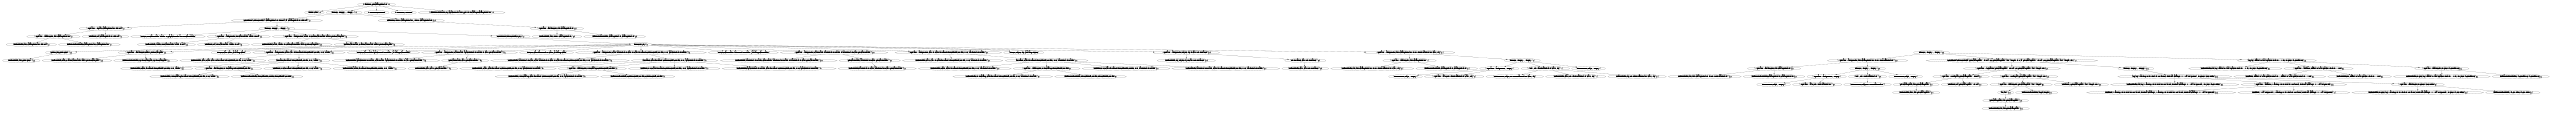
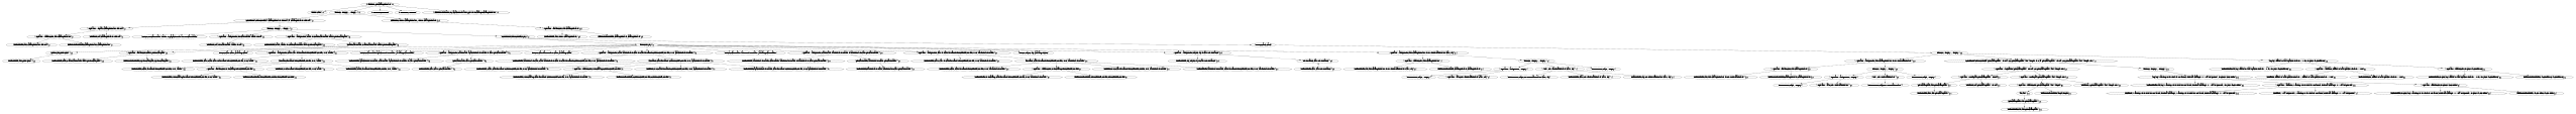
  digraph {
    n1 [label=<(METHOD,getCatalogResolver)<SUB>479</SUB>>]
    n2 [label=<(PARAM,this)<SUB>479</SUB>>]
    n3 [label=<(BLOCK,&lt;empty&gt;,&lt;empty&gt;)<SUB>479</SUB>>]
    n4 [label=<(MODIFIER,PRIVATE)>]
    n5 [label=<(MODIFIER,VIRTUAL)>]
    n6 [label=<(METHOD_RETURN,org.apache.tools.ant.types.XMLCatalog$CatalogResolver)<SUB>479</SUB>>]
    n7 [label=<(CONTROL_STRUCTURE,if (catalogResolver == null),if (catalogResolver == null))<SUB>481</SUB>>]
    n8 [label=<(RETURN,return catalogResolver;,return catalogResolver;)<SUB>529</SUB>>]
    n9 [label=<(&lt;operator&gt;.equals,catalogResolver == null)<SUB>481</SUB>>]
    n10 [label=<(BLOCK,&lt;empty&gt;,&lt;empty&gt;)<SUB>481</SUB>>]
    n11 [label=<(&lt;operator&gt;.fieldAccess,this.catalogResolver)<SUB>529</SUB>>]
    n12 [label=<(&lt;operator&gt;.fieldAccess,this.catalogResolver)<SUB>481</SUB>>]
    n13 [label=<(LITERAL,null,catalogResolver == null)<SUB>481</SUB>>]
    n14 [label=<(LOCAL,AntClassLoader loader: org.apache.tools.ant.AntClassLoader)>]
    n15 [label=<(&lt;operator&gt;.assignment,AntClassLoader loader = null)<SUB>483</SUB>>]
    n16 [label=<(&lt;operator&gt;.assignment,loader = createClassLoader(Path.systemClasspath))<SUB>485</SUB>>]
    n17 [label=<(CONTROL_STRUCTURE,try,try)<SUB>487</SUB>>]
    n18 [label=<(IDENTIFIER,this,catalogResolver == null)<SUB>481</SUB>>]
    n19 [label=<(FIELD_IDENTIFIER,catalogResolver,catalogResolver)<SUB>481</SUB>>]
-   n20 [label=<(IDENTIFIER,loader,AntClassLoader loader = null)<SUB>483</SUB>>]
    n21 [label=<(LITERAL,null,AntClassLoader loader = null)<SUB>483</SUB>>]
    n22 [label=<(IDENTIFIER,loader,loader = createClassLoader(Path.systemClasspath))<SUB>485</SUB>>]
    n23 [label=<(createClassLoader,createClassLoader(Path.systemClasspath))<SUB>485</SUB>>]
    n24 [label=<(BLOCK,try,try)<SUB>487</SUB>>]
+   n25 [label=<(BLOCK,catch,catch)>]
    n26 [label=<(getProject,getProject())<SUB>485</SUB>>]
    n27 [label=<(&lt;operator&gt;.fieldAccess,Path.systemClasspath)<SUB>485</SUB>>]
    n28 [label=<(IDENTIFIER,this,getProject())<SUB>485</SUB>>]
    n29 [label=<(IDENTIFIER,Path,createClassLoader(Path.systemClasspath))<SUB>485</SUB>>]
    n30 [label=<(FIELD_IDENTIFIER,systemClasspath,systemClasspath)<SUB>485</SUB>>]
    n31 [label=<(LOCAL,Class clazz: java.lang.Class)>]
    n32 [label=<(&lt;operator&gt;.assignment,Class clazz = forName(APACHE_RESOLVER, true, loader))<SUB>488</SUB>>]
    n33 [label=<(LOCAL,ClassLoader apacheResolverLoader: java.lang.ClassLoader)>]
    n34 [label=<(&lt;operator&gt;.assignment,ClassLoader apacheResolverLoader = clazz.getClassLoader())<SUB>493</SUB>>]
    n35 [label=<(LOCAL,Class baseResolverClass: java.lang.Class)>]
    n36 [label=<(&lt;operator&gt;.assignment,Class baseResolverClass = Class.forName(CATALOG_RESOLVER, true, apacheResolverLoader))<SUB>496</SUB>>]
    n37 [label=<(LOCAL,ClassLoader baseResolverLoader: java.lang.ClassLoader)>]
    n38 [label=<(&lt;operator&gt;.assignment,ClassLoader baseResolverLoader = baseResolverClass.getClassLoader())<SUB>500</SUB>>]
    n39 [label=<(&lt;operator&gt;.assignment,clazz = Class.forName(APACHE_RESOLVER, true, baseResolverLoader))<SUB>507</SUB>>]
    n40 [label=<(LOCAL,Object obj: java.lang.Object)>]
    n41 [label=<(&lt;operator&gt;.assignment,Object obj = clazz.newInstance())<SUB>509</SUB>>]
    n42 [label=<(&lt;operator&gt;.assignment,this.catalogResolver = new ExternalResolver(clazz, obj))<SUB>514</SUB>>]
    n43 [label=<(BLOCK,&lt;empty&gt;,&lt;empty&gt;)<SUB>515</SUB>>]
    n44 [label=<(IDENTIFIER,clazz,Class clazz = forName(APACHE_RESOLVER, true, loader))<SUB>488</SUB>>]
    n45 [label=<(forName,forName(APACHE_RESOLVER, true, loader))<SUB>488</SUB>>]
    n46 [label=<(IDENTIFIER,apacheResolverLoader,ClassLoader apacheResolverLoader = clazz.getClassLoader())<SUB>493</SUB>>]
    n47 [label=<(getClassLoader,clazz.getClassLoader())<SUB>493</SUB>>]
    n48 [label=<(IDENTIFIER,baseResolverClass,Class baseResolverClass = Class.forName(CATALOG_RESOLVER, true, apacheResolverLoader))<SUB>496</SUB>>]
    n49 [label=<(forName,Class.forName(CATALOG_RESOLVER, true, apacheResolverLoader))<SUB>497</SUB>>]
    n50 [label=<(IDENTIFIER,baseResolverLoader,ClassLoader baseResolverLoader = baseResolverClass.getClassLoader())<SUB>500</SUB>>]
    n51 [label=<(getClassLoader,baseResolverClass.getClassLoader())<SUB>501</SUB>>]
    n52 [label=<(IDENTIFIER,clazz,clazz = Class.forName(APACHE_RESOLVER, true, baseResolverLoader))<SUB>507</SUB>>]
    n53 [label=<(forName,Class.forName(APACHE_RESOLVER, true, baseResolverLoader))<SUB>507</SUB>>]
    n54 [label=<(IDENTIFIER,obj,Object obj = clazz.newInstance())<SUB>509</SUB>>]
    n55 [label=<(newInstance,clazz.newInstance())<SUB>509</SUB>>]
    n56 [label=<(&lt;operator&gt;.fieldAccess,this.catalogResolver)<SUB>514</SUB>>]
    n57 [label=<(BLOCK,&lt;empty&gt;,&lt;empty&gt;)<SUB>514</SUB>>]
    n58 [label=<(IDENTIFIER,Class,forName(APACHE_RESOLVER, true, loader))<SUB>488</SUB>>]
    n59 [label=<(&lt;operator&gt;.fieldAccess,XMLCatalog.APACHE_RESOLVER)<SUB>488</SUB>>]
    n60 [label=<(LITERAL,true,forName(APACHE_RESOLVER, true, loader))<SUB>488</SUB>>]
    n61 [label=<(IDENTIFIER,loader,forName(APACHE_RESOLVER, true, loader))<SUB>488</SUB>>]
    n62 [label=<(IDENTIFIER,XMLCatalog,forName(APACHE_RESOLVER, true, loader))<SUB>488</SUB>>]
    n63 [label=<(FIELD_IDENTIFIER,APACHE_RESOLVER,APACHE_RESOLVER)<SUB>488</SUB>>]
    n64 [label=<(IDENTIFIER,clazz,clazz.getClassLoader())<SUB>493</SUB>>]
    n65 [label=<(IDENTIFIER,Class,Class.forName(CATALOG_RESOLVER, true, apacheResolverLoader))<SUB>497</SUB>>]
    n66 [label=<(&lt;operator&gt;.fieldAccess,XMLCatalog.CATALOG_RESOLVER)<SUB>497</SUB>>]
    n67 [label=<(LITERAL,true,Class.forName(CATALOG_RESOLVER, true, apacheResolverLoader))<SUB>497</SUB>>]
    n68 [label=<(IDENTIFIER,apacheResolverLoader,Class.forName(CATALOG_RESOLVER, true, apacheResolverLoader))<SUB>497</SUB>>]
    n69 [label=<(IDENTIFIER,XMLCatalog,Class.forName(CATALOG_RESOLVER, true, apacheResolverLoader))<SUB>497</SUB>>]
    n70 [label=<(FIELD_IDENTIFIER,CATALOG_RESOLVER,CATALOG_RESOLVER)<SUB>497</SUB>>]
    n71 [label=<(IDENTIFIER,baseResolverClass,baseResolverClass.getClassLoader())<SUB>501</SUB>>]
    n72 [label=<(IDENTIFIER,Class,Class.forName(APACHE_RESOLVER, true, baseResolverLoader))<SUB>507</SUB>>]
    n73 [label=<(&lt;operator&gt;.fieldAccess,XMLCatalog.APACHE_RESOLVER)<SUB>507</SUB>>]
    n74 [label=<(LITERAL,true,Class.forName(APACHE_RESOLVER, true, baseResolverLoader))<SUB>507</SUB>>]
    n75 [label=<(IDENTIFIER,baseResolverLoader,Class.forName(APACHE_RESOLVER, true, baseResolverLoader))<SUB>507</SUB>>]
    n76 [label=<(IDENTIFIER,XMLCatalog,Class.forName(APACHE_RESOLVER, true, baseResolverLoader))<SUB>507</SUB>>]
    n77 [label=<(FIELD_IDENTIFIER,APACHE_RESOLVER,APACHE_RESOLVER)<SUB>507</SUB>>]
    n78 [label=<(IDENTIFIER,clazz,clazz.newInstance())<SUB>509</SUB>>]
    n79 [label=<(IDENTIFIER,this,this.catalogResolver = new ExternalResolver(clazz, obj))<SUB>514</SUB>>]
    n80 [label=<(FIELD_IDENTIFIER,catalogResolver,catalogResolver)<SUB>514</SUB>>]
    n81 [label=<(&lt;operator&gt;.assignment,&lt;empty&gt;)>]
    n82 [label=<(&lt;init&gt;,new ExternalResolver(clazz, obj))<SUB>514</SUB>>]
    n83 [label=<(IDENTIFIER,$obj8,&lt;empty&gt;)>]
    n84 [label=<(IDENTIFIER,$obj8,&lt;empty&gt;)>]
    n85 [label=<(&lt;operator&gt;.alloc,new ExternalResolver(clazz, obj))<SUB>514</SUB>>]
    n86 [label=<(IDENTIFIER,$obj8,new ExternalResolver(clazz, obj))>]
    n87 [label=<(IDENTIFIER,clazz,new ExternalResolver(clazz, obj))<SUB>514</SUB>>]
    n88 [label=<(IDENTIFIER,obj,new ExternalResolver(clazz, obj))<SUB>514</SUB>>]
    n89 [label=<(&lt;operator&gt;.assignment,this.catalogResolver = new InternalResolver())<SUB>520</SUB>>]
    n90 [label=<(CONTROL_STRUCTURE,if (getCatalogPath() != null &amp;&amp; getCatalogPath().list().length != 0),if (getCatalogPath() != null &amp;&amp; getCatalogPath().list().length != 0))<SUB>521</SUB>>]
    n91 [label=<(log,log(&quot;Failed to load Apache resolver: &quot; + ex, Project.MSG_DEBUG))<SUB>526</SUB>>]
    n92 [label=<(&lt;operator&gt;.fieldAccess,this.catalogResolver)<SUB>520</SUB>>]
    n93 [label=<(BLOCK,&lt;empty&gt;,&lt;empty&gt;)<SUB>520</SUB>>]
    n94 [label=<(&lt;operator&gt;.logicalAnd,getCatalogPath() != null &amp;&amp; getCatalogPath().list().length != 0)<SUB>521</SUB>>]
    n95 [label=<(BLOCK,&lt;empty&gt;,&lt;empty&gt;)<SUB>522</SUB>>]
    n96 [label=<(IDENTIFIER,this,log(&quot;Failed to load Apache resolver: &quot; + ex, Project.MSG_DEBUG))<SUB>526</SUB>>]
    n97 [label=<(&lt;operator&gt;.addition,&quot;Failed to load Apache resolver: &quot; + ex)<SUB>526</SUB>>]
    n98 [label=<(&lt;operator&gt;.fieldAccess,Project.MSG_DEBUG)<SUB>526</SUB>>]
    n99 [label=<(IDENTIFIER,this,this.catalogResolver = new InternalResolver())<SUB>520</SUB>>]
    n100 [label=<(FIELD_IDENTIFIER,catalogResolver,catalogResolver)<SUB>520</SUB>>]
    n101 [label=<(&lt;operator&gt;.assignment,&lt;empty&gt;)>]
    n102 [label=<(&lt;init&gt;,new InternalResolver())<SUB>520</SUB>>]
    n103 [label=<(IDENTIFIER,$obj9,&lt;empty&gt;)>]
    n104 [label=<(IDENTIFIER,$obj9,&lt;empty&gt;)>]
    n105 [label=<(&lt;operator&gt;.alloc,new InternalResolver())<SUB>520</SUB>>]
    n106 [label=<(IDENTIFIER,$obj9,new InternalResolver())>]
    n107 [label=<(&lt;operator&gt;.notEquals,getCatalogPath() != null)<SUB>521</SUB>>]
    n108 [label=<(&lt;operator&gt;.notEquals,getCatalogPath().list().length != 0)<SUB>522</SUB>>]
    n109 [label=<(log,log(&quot;Warning: XML resolver not found; external catalogs&quot; + &quot; will be ignored&quot;, Project.MSG_WARN))<SUB>523</SUB>>]
    n110 [label=<(getCatalogPath,this.getCatalogPath())<SUB>521</SUB>>]
    n111 [label=<(LITERAL,null,getCatalogPath() != null)<SUB>521</SUB>>]
    n112 [label=<(&lt;operator&gt;.fieldAccess,getCatalogPath().list().length)<SUB>552</SUB>>]
    n113 [label=<(LITERAL,0,getCatalogPath().list().length != 0)<SUB>522</SUB>>]
    n114 [label=<(IDENTIFIER,this,this.getCatalogPath())<SUB>521</SUB>>]
    n115 [label=<(list,list())<SUB>522</SUB>>]
    n116 [label=<(FIELD_IDENTIFIER,length,length)<SUB>522</SUB>>]
    n117 [label=<(getCatalogPath,this.getCatalogPath())<SUB>522</SUB>>]
    n118 [label=<(IDENTIFIER,this,this.getCatalogPath())<SUB>522</SUB>>]
    n119 [label=<(IDENTIFIER,this,log(&quot;Warning: XML resolver not found; external catalogs&quot; + &quot; will be ignored&quot;, Project.MSG_WARN))<SUB>523</SUB>>]
    n120 [label=<(&lt;operator&gt;.addition,&quot;Warning: XML resolver not found; external catalogs&quot; + &quot; will be ignored&quot;)<SUB>523</SUB>>]
    n121 [label=<(&lt;operator&gt;.fieldAccess,Project.MSG_WARN)<SUB>524</SUB>>]
    n122 [label=<(LITERAL,&quot;Warning: XML resolver not found; external catalogs&quot;,&quot;Warning: XML resolver not found; external catalogs&quot; + &quot; will be ignored&quot;)<SUB>523</SUB>>]
    n123 [label=<(LITERAL,&quot; will be ignored&quot;,&quot;Warning: XML resolver not found; external catalogs&quot; + &quot; will be ignored&quot;)<SUB>524</SUB>>]
    n124 [label=<(IDENTIFIER,Project,log(&quot;Warning: XML resolver not found; external catalogs&quot; + &quot; will be ignored&quot;, Project.MSG_WARN))<SUB>524</SUB>>]
    n125 [label=<(FIELD_IDENTIFIER,MSG_WARN,MSG_WARN)<SUB>524</SUB>>]
    n126 [label=<(LITERAL,&quot;Failed to load Apache resolver: &quot;,&quot;Failed to load Apache resolver: &quot; + ex)<SUB>526</SUB>>]
    n127 [label=<(IDENTIFIER,ex,&quot;Failed to load Apache resolver: &quot; + ex)<SUB>526</SUB>>]
    n128 [label=<(IDENTIFIER,Project,log(&quot;Failed to load Apache resolver: &quot; + ex, Project.MSG_DEBUG))<SUB>526</SUB>>]
    n129 [label=<(FIELD_IDENTIFIER,MSG_DEBUG,MSG_DEBUG)<SUB>526</SUB>>]
    n130 [label=<(IDENTIFIER,this,return catalogResolver;)<SUB>529</SUB>>]
    n131 [label=<(FIELD_IDENTIFIER,catalogResolver,catalogResolver)<SUB>529</SUB>>]
    n1 -> n2
    n1 -> n3
    n1 -> n4
    n1 -> n5
    n1 -> n6
    n3 -> n7
    n3 -> n8
    n7 -> n9
    n7 -> n10
    n8 -> n11
    n9 -> n12
    n9 -> n13
    n10 -> n14
    n10 -> n15
    n10 -> n16
    n10 -> n17
    n11 -> n130
    n11 -> n131
    n12 -> n18
    n12 -> n19
-   n15 -> n20
    n15 -> n21
    n16 -> n22
    n16 -> n23
    n17 -> n24
+   n17 -> n25
    n23 -> n26
    n23 -> n27
    n24 -> n31
    n24 -> n32
    n24 -> n33
    n24 -> n34
    n24 -> n35
    n24 -> n36
    n24 -> n37
    n24 -> n38
    n24 -> n39
    n24 -> n40
    n24 -> n41
    n24 -> n42
+   n25 -> n43
    n26 -> n28
    n27 -> n29
    n27 -> n30
    n32 -> n44
    n32 -> n45
    n34 -> n46
    n34 -> n47
    n36 -> n48
    n36 -> n49
    n38 -> n50
    n38 -> n51
    n39 -> n52
    n39 -> n53
    n41 -> n54
    n41 -> n55
    n42 -> n56
    n42 -> n57
    n43 -> n89
    n43 -> n90
    n43 -> n91
    n45 -> n58
    n45 -> n59
    n45 -> n60
    n45 -> n61
    n47 -> n64
    n49 -> n65
    n49 -> n66
    n49 -> n67
    n49 -> n68
    n51 -> n71
    n53 -> n72
    n53 -> n73
    n53 -> n74
    n53 -> n75
-   n55 -> n78
+   n78 -> n55
    n56 -> n79
    n56 -> n80
    n57 -> n81
    n57 -> n82
    n57 -> n83
    n59 -> n62
    n59 -> n63
    n66 -> n69
    n66 -> n70
    n73 -> n76
    n73 -> n77
    n81 -> n84
    n81 -> n85
    n82 -> n86
    n82 -> n87
    n82 -> n88
    n89 -> n92
    n89 -> n93
    n90 -> n94
    n90 -> n95
    n91 -> n96
    n91 -> n97
    n91 -> n98
    n92 -> n99
    n92 -> n100
    n93 -> n101
    n93 -> n102
    n93 -> n103
    n94 -> n107
    n94 -> n108
    n95 -> n109
    n97 -> n126
    n97 -> n127
    n98 -> n128
    n98 -> n129
    n101 -> n104
    n101 -> n105
    n102 -> n106
    n107 -> n110
    n107 -> n111
    n108 -> n112
    n108 -> n113
    n109 -> n119
    n109 -> n120
    n109 -> n121
    n110 -> n114
    n112 -> n115
    n112 -> n116
    n115 -> n117
    n117 -> n118
    n120 -> n122
    n120 -> n123
    n121 -> n124
    n121 -> n125
  }
